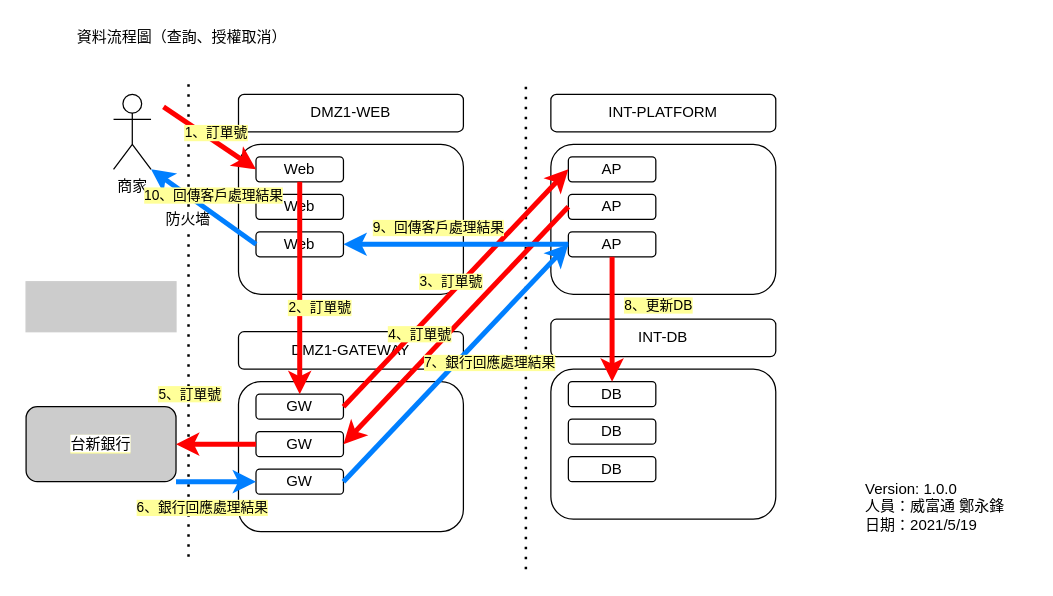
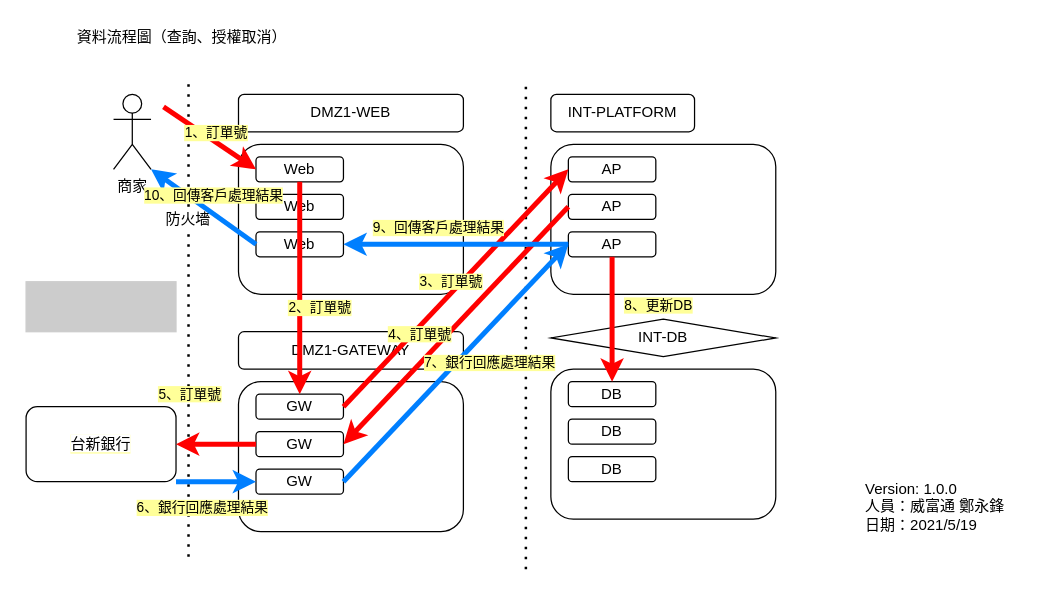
  <mxCell id="0" />
  <mxCell id="1" parent="0" />
  <mxCell id="2" value="商家" style="shape=umlActor;verticalLabelPosition=bottom;verticalAlign=top;html=1;outlineConnect=0;" vertex="1" parent="1"><mxGeometry x="90" y="75" width="30" height="60" as="geometry" /></mxCell>
  <mxCell id="3" value="" style="endArrow=none;dashed=1;html=1;dashPattern=1 3;strokeWidth=2;startArrow=none;" edge="1" parent="1" source="26"><mxGeometry width="50" height="50" relative="1" as="geometry"><mxPoint x="150" y="455" as="sourcePoint" /><mxPoint x="150" y="65" as="targetPoint" /></mxGeometry></mxCell>
  <mxCell id="4" value="DMZ1-WEB" style="rounded=1;whiteSpace=wrap;html=1;" vertex="1" parent="1"><mxGeometry x="190" y="75" width="180" height="30" as="geometry" /></mxCell>
  <mxCell id="5" value="" style="rounded=1;whiteSpace=wrap;html=1;" vertex="1" parent="1"><mxGeometry x="190" y="115" width="180" height="120" as="geometry" /></mxCell>
  <mxCell id="6" value="Web" style="rounded=1;whiteSpace=wrap;html=1;" vertex="1" parent="1"><mxGeometry x="204" y="125" width="70" height="20" as="geometry" /></mxCell>
  <mxCell id="7" value="Web" style="rounded=1;whiteSpace=wrap;html=1;" vertex="1" parent="1"><mxGeometry x="204" y="155" width="70" height="20" as="geometry" /></mxCell>
  <mxCell id="8" value="Web" style="rounded=1;whiteSpace=wrap;html=1;" vertex="1" parent="1"><mxGeometry x="204" y="185" width="70" height="20" as="geometry" /></mxCell>
  <mxCell id="9" value="" style="endArrow=none;dashed=1;html=1;dashPattern=1 3;strokeWidth=2;" edge="1" parent="1"><mxGeometry width="50" height="50" relative="1" as="geometry"><mxPoint x="420" y="455" as="sourcePoint" /><mxPoint x="420" y="65" as="targetPoint" /></mxGeometry></mxCell>
- <mxCell id="10" value="INT-PLATFORM" style="rounded=1;whiteSpace=wrap;html=1;" vertex="1" parent="1"><mxGeometry x="440" y="75" width="180" height="30" as="geometry" /></mxCell>
+ <mxCell id="10" value="INT-PLATFORM" style="rounded=1;whiteSpace=wrap;html=1;" vertex="1" parent="1"><mxGeometry x="440" y="75" width="115" height="30" as="geometry" /></mxCell>
  <mxCell id="11" value="" style="rounded=1;whiteSpace=wrap;html=1;" vertex="1" parent="1"><mxGeometry x="440" y="115" width="180" height="120" as="geometry" /></mxCell>
  <mxCell id="12" value="AP" style="rounded=1;whiteSpace=wrap;html=1;" vertex="1" parent="1"><mxGeometry x="454" y="125" width="70" height="20" as="geometry" /></mxCell>
  <mxCell id="13" value="AP" style="rounded=1;whiteSpace=wrap;html=1;" vertex="1" parent="1"><mxGeometry x="454" y="155" width="70" height="20" as="geometry" /></mxCell>
  <mxCell id="14" value="AP" style="rounded=1;whiteSpace=wrap;html=1;" vertex="1" parent="1"><mxGeometry x="454" y="185" width="70" height="20" as="geometry" /></mxCell>
- <mxCell id="15" value="INT-DB" style="rounded=1;whiteSpace=wrap;html=1;" vertex="1" parent="1"><mxGeometry x="440" y="255" width="180" height="30" as="geometry" /></mxCell>
+ <mxCell id="15" value="INT-DB" style="rhombus;whiteSpace=wrap;html=1;" vertex="1" parent="1"><mxGeometry x="440" y="255" width="180" height="30" as="geometry" /></mxCell>
  <mxCell id="16" value="" style="rounded=1;whiteSpace=wrap;html=1;" vertex="1" parent="1"><mxGeometry x="440" y="295" width="180" height="120" as="geometry" /></mxCell>
  <mxCell id="17" value="DB" style="rounded=1;whiteSpace=wrap;html=1;" vertex="1" parent="1"><mxGeometry x="454" y="305" width="70" height="20" as="geometry" /></mxCell>
  <mxCell id="18" value="DB" style="rounded=1;whiteSpace=wrap;html=1;" vertex="1" parent="1"><mxGeometry x="454" y="335" width="70" height="20" as="geometry" /></mxCell>
  <mxCell id="19" value="DB" style="rounded=1;whiteSpace=wrap;html=1;" vertex="1" parent="1"><mxGeometry x="454" y="365" width="70" height="20" as="geometry" /></mxCell>
  <mxCell id="20" value="DMZ1-GATEWAY" style="rounded=1;whiteSpace=wrap;html=1;" vertex="1" parent="1"><mxGeometry x="190" y="265" width="180" height="30" as="geometry" /></mxCell>
  <mxCell id="21" value="" style="rounded=1;whiteSpace=wrap;html=1;" vertex="1" parent="1"><mxGeometry x="190" y="305" width="180" height="120" as="geometry" /></mxCell>
  <mxCell id="22" value="GW" style="rounded=1;whiteSpace=wrap;html=1;" vertex="1" parent="1"><mxGeometry x="204" y="315" width="70" height="20" as="geometry" /></mxCell>
  <mxCell id="23" value="GW" style="rounded=1;whiteSpace=wrap;html=1;" vertex="1" parent="1"><mxGeometry x="204" y="345" width="70" height="20" as="geometry" /></mxCell>
  <mxCell id="24" value="GW" style="rounded=1;whiteSpace=wrap;html=1;" vertex="1" parent="1"><mxGeometry x="204" y="375" width="70" height="20" as="geometry" /></mxCell>
  <mxCell id="25" value="" style="rounded=0;whiteSpace=wrap;html=1;fillColor=#CCCCCC;strokeColor=#CCCCCC;" vertex="1" parent="1"><mxGeometry x="20" y="225" width="120" height="40" as="geometry" /></mxCell>
  <mxCell id="26" value="防火墻" style="text;html=1;strokeColor=none;fillColor=none;align=center;verticalAlign=middle;whiteSpace=wrap;rounded=0;" vertex="1" parent="1"><mxGeometry x="130" y="165" width="40" height="20" as="geometry" /></mxCell>
  <mxCell id="27" value="" style="endArrow=none;dashed=1;html=1;dashPattern=1 3;strokeWidth=2;" edge="1" parent="1" target="26"><mxGeometry width="50" height="50" relative="1" as="geometry"><mxPoint x="150" y="445" as="sourcePoint" /><mxPoint x="150" y="65" as="targetPoint" /></mxGeometry></mxCell>
  <mxCell id="28" value="" style="endArrow=classic;html=1;entryX=0;entryY=0.5;entryDx=0;entryDy=0;strokeColor=#FF0000;strokeWidth=4;" edge="1" parent="1" target="6"><mxGeometry width="50" height="50" relative="1" as="geometry"><mxPoint x="130" y="85" as="sourcePoint" /><mxPoint x="180" y="85" as="targetPoint" /></mxGeometry></mxCell>
  <mxCell id="29" value="1、訂單號" style="edgeLabel;html=1;align=center;verticalAlign=middle;resizable=0;points=[];fontStyle=0;labelBackgroundColor=#FFFF99;" vertex="1" connectable="0" parent="28"><mxGeometry x="-0.271" y="1" relative="1" as="geometry"><mxPoint x="14" y="3" as="offset" /></mxGeometry></mxCell>
  <mxCell id="30" value="" style="endArrow=classic;html=1;exitX=0.5;exitY=1;exitDx=0;exitDy=0;strokeColor=#FF0000;strokeWidth=4;" edge="1" parent="1" source="6" target="22"><mxGeometry width="50" height="50" relative="1" as="geometry"><mxPoint x="140" y="95" as="sourcePoint" /><mxPoint x="210" y="145" as="targetPoint" /></mxGeometry></mxCell>
  <mxCell id="31" value="2、訂單號" style="edgeLabel;html=1;align=center;verticalAlign=middle;resizable=0;points=[];labelBackgroundColor=#FFFF99;" vertex="1" connectable="0" parent="30"><mxGeometry x="-0.271" y="1" relative="1" as="geometry"><mxPoint x="14" y="38" as="offset" /></mxGeometry></mxCell>
  <mxCell id="32" value="" style="endArrow=classic;html=1;exitX=1;exitY=0.5;exitDx=0;exitDy=0;entryX=0;entryY=0.5;entryDx=0;entryDy=0;strokeColor=#FF0000;strokeWidth=4;" edge="1" parent="1" source="22" target="12"><mxGeometry width="50" height="50" relative="1" as="geometry"><mxPoint x="280" y="365" as="sourcePoint" /><mxPoint x="330" y="315" as="targetPoint" /></mxGeometry></mxCell>
  <mxCell id="33" value="3、訂單號" style="edgeLabel;html=1;align=center;verticalAlign=middle;resizable=0;points=[];labelBackgroundColor=#FFFF99;" vertex="1" connectable="0" parent="32"><mxGeometry x="-0.075" y="-2" relative="1" as="geometry"><mxPoint x="1" y="-14" as="offset" /></mxGeometry></mxCell>
  <mxCell id="34" value="" style="endArrow=classic;html=1;strokeWidth=4;strokeColor=#FF0000;" edge="1" parent="1" target="17"><mxGeometry width="50" height="50" relative="1" as="geometry"><mxPoint x="489" y="205" as="sourcePoint" /><mxPoint x="420" y="115" as="targetPoint" /></mxGeometry></mxCell>
  <mxCell id="35" value="" style="endArrow=classic;html=1;exitX=0;exitY=0.5;exitDx=0;exitDy=0;entryX=1;entryY=0.5;entryDx=0;entryDy=0;strokeColor=#FF0000;strokeWidth=4;" edge="1" parent="1" source="13" target="23"><mxGeometry width="50" height="50" relative="1" as="geometry"><mxPoint x="516.5" y="315" as="sourcePoint" /><mxPoint x="516.5" y="155" as="targetPoint" /></mxGeometry></mxCell>
- <mxCell id="36" value="&lt;span style=&quot;background-color: rgb(255 , 255 , 255)&quot;&gt;台新銀行&lt;/span&gt;" style="rounded=1;whiteSpace=wrap;html=1;labelBackgroundColor=#FFFF99;fillColor=#cccccc;" vertex="1" parent="1"><mxGeometry x="20" y="325" width="120" height="60" as="geometry" /></mxCell>
+ <mxCell id="36" value="&lt;span style=&quot;background-color: rgb(255 , 255 , 255)&quot;&gt;台新銀行&lt;/span&gt;" style="rounded=1;whiteSpace=wrap;html=1;labelBackgroundColor=#FFFF99;fillColor=#FFFFFF;" vertex="1" parent="1"><mxGeometry x="20" y="325" width="120" height="60" as="geometry" /></mxCell>
  <mxCell id="37" value="" style="endArrow=classic;html=1;exitX=0;exitY=0.5;exitDx=0;exitDy=0;entryX=1;entryY=0.5;entryDx=0;entryDy=0;strokeColor=#FF0000;strokeWidth=4;" edge="1" parent="1" source="23" target="36"><mxGeometry width="50" height="50" relative="1" as="geometry"><mxPoint x="110" y="335" as="sourcePoint" /><mxPoint x="160" y="285" as="targetPoint" /></mxGeometry></mxCell>
  <mxCell id="38" value="" style="endArrow=classic;html=1;entryX=0;entryY=0.5;entryDx=0;entryDy=0;strokeColor=#007FFF;strokeWidth=4;exitX=1;exitY=1;exitDx=0;exitDy=0;" edge="1" parent="1" source="36" target="24"><mxGeometry width="50" height="50" relative="1" as="geometry"><mxPoint x="80" y="435" as="sourcePoint" /><mxPoint x="80" y="455.711" as="targetPoint" /></mxGeometry></mxCell>
  <mxCell id="39" value="6、銀行回應處理結果" style="edgeLabel;html=1;align=center;verticalAlign=middle;resizable=0;points=[];labelBackgroundColor=#FFFF99;" vertex="1" connectable="0" parent="38"><mxGeometry x="-0.266" y="-2" relative="1" as="geometry"><mxPoint x="-3" y="18" as="offset" /></mxGeometry></mxCell>
  <mxCell id="40" value="" style="endArrow=classic;html=1;exitX=1;exitY=0.5;exitDx=0;exitDy=0;entryX=0;entryY=0.5;entryDx=0;entryDy=0;strokeColor=#007FFF;strokeWidth=4;" edge="1" parent="1" source="24" target="14"><mxGeometry width="50" height="50" relative="1" as="geometry"><mxPoint x="274" y="405" as="sourcePoint" /><mxPoint x="344.711" y="355" as="targetPoint" /></mxGeometry></mxCell>
  <mxCell id="41" value="" style="endArrow=classic;html=1;exitX=0;exitY=0.5;exitDx=0;exitDy=0;entryX=1;entryY=0.5;entryDx=0;entryDy=0;strokeColor=#007FFF;strokeWidth=4;" edge="1" parent="1" source="14" target="8"><mxGeometry width="50" height="50" relative="1" as="geometry"><mxPoint x="380" y="225" as="sourcePoint" /><mxPoint x="430" y="175" as="targetPoint" /></mxGeometry></mxCell>
  <mxCell id="42" value="" style="endArrow=classic;html=1;exitX=0;exitY=0.5;exitDx=0;exitDy=0;entryX=1;entryY=1;entryDx=0;entryDy=0;entryPerimeter=0;strokeColor=#007FFF;strokeWidth=4;" edge="1" parent="1" source="8" target="2"><mxGeometry width="50" height="50" relative="1" as="geometry"><mxPoint x="60" y="205" as="sourcePoint" /><mxPoint x="110" y="155" as="targetPoint" /></mxGeometry></mxCell>
  <mxCell id="43" value="7、銀行回應處理結果" style="edgeLabel;html=1;align=center;verticalAlign=middle;resizable=0;points=[];labelBackgroundColor=#FFFF99;" vertex="1" connectable="0" parent="1"><mxGeometry x="389.999" y="285.003" as="geometry"><mxPoint x="1" y="4" as="offset" /></mxGeometry></mxCell>
  <mxCell id="44" value="9、回傳客戶處理結果" style="edgeLabel;html=1;align=center;verticalAlign=middle;resizable=0;points=[];labelBackgroundColor=#FFFF99;" vertex="1" connectable="0" parent="1"><mxGeometry x="349.999" y="185.003" as="geometry"><mxPoint y="-4" as="offset" /></mxGeometry></mxCell>
  <mxCell id="45" value="10、回傳客戶處理結果" style="edgeLabel;html=1;align=center;verticalAlign=middle;resizable=0;points=[];labelBackgroundColor=#FFFF99;" vertex="1" connectable="0" parent="1"><mxGeometry x="169.999" y="155.003" as="geometry" /></mxCell>
  <mxCell id="46" value="8、更新DB" style="edgeLabel;html=1;align=center;verticalAlign=middle;resizable=0;points=[];labelBackgroundColor=#FFFF99;" vertex="1" connectable="0" parent="1"><mxGeometry x="519.999" y="245.003" as="geometry"><mxPoint x="6" y="-2" as="offset" /></mxGeometry></mxCell>
  <mxCell id="47" value="4、訂單號" style="edgeLabel;html=1;align=center;verticalAlign=middle;resizable=0;points=[];labelBackgroundColor=#FFFF99;" vertex="1" connectable="0" parent="1"><mxGeometry x="330.004" y="264.996" as="geometry"><mxPoint x="4" y="2" as="offset" /></mxGeometry></mxCell>
  <mxCell id="48" value="5、訂單號" style="edgeLabel;html=1;align=center;verticalAlign=middle;resizable=0;points=[];labelBackgroundColor=#FFFF99;" vertex="1" connectable="0" parent="1"><mxGeometry x="150.004" y="314.996" as="geometry" /></mxCell>
  <mxCell id="49" value="Version: 1.0.0&lt;br&gt;人員：威富通 鄭永鋒&lt;br&gt;日期：2021/5/19" style="text;html=1;strokeColor=none;fillColor=none;align=left;verticalAlign=middle;whiteSpace=wrap;rounded=0;labelBackgroundColor=#FFFFFF;" vertex="1" parent="1"><mxGeometry x="690" y="395" width="130" height="20" as="geometry" /></mxCell>
  <mxCell id="50" value="資料流程圖（查詢、授權取消）" style="text;html=1;strokeColor=none;fillColor=none;align=center;verticalAlign=middle;whiteSpace=wrap;rounded=0;labelBackgroundColor=#FFFFFF;" vertex="1" parent="1"><mxGeometry x="20" y="20" width="250" height="20" as="geometry" /></mxCell>
